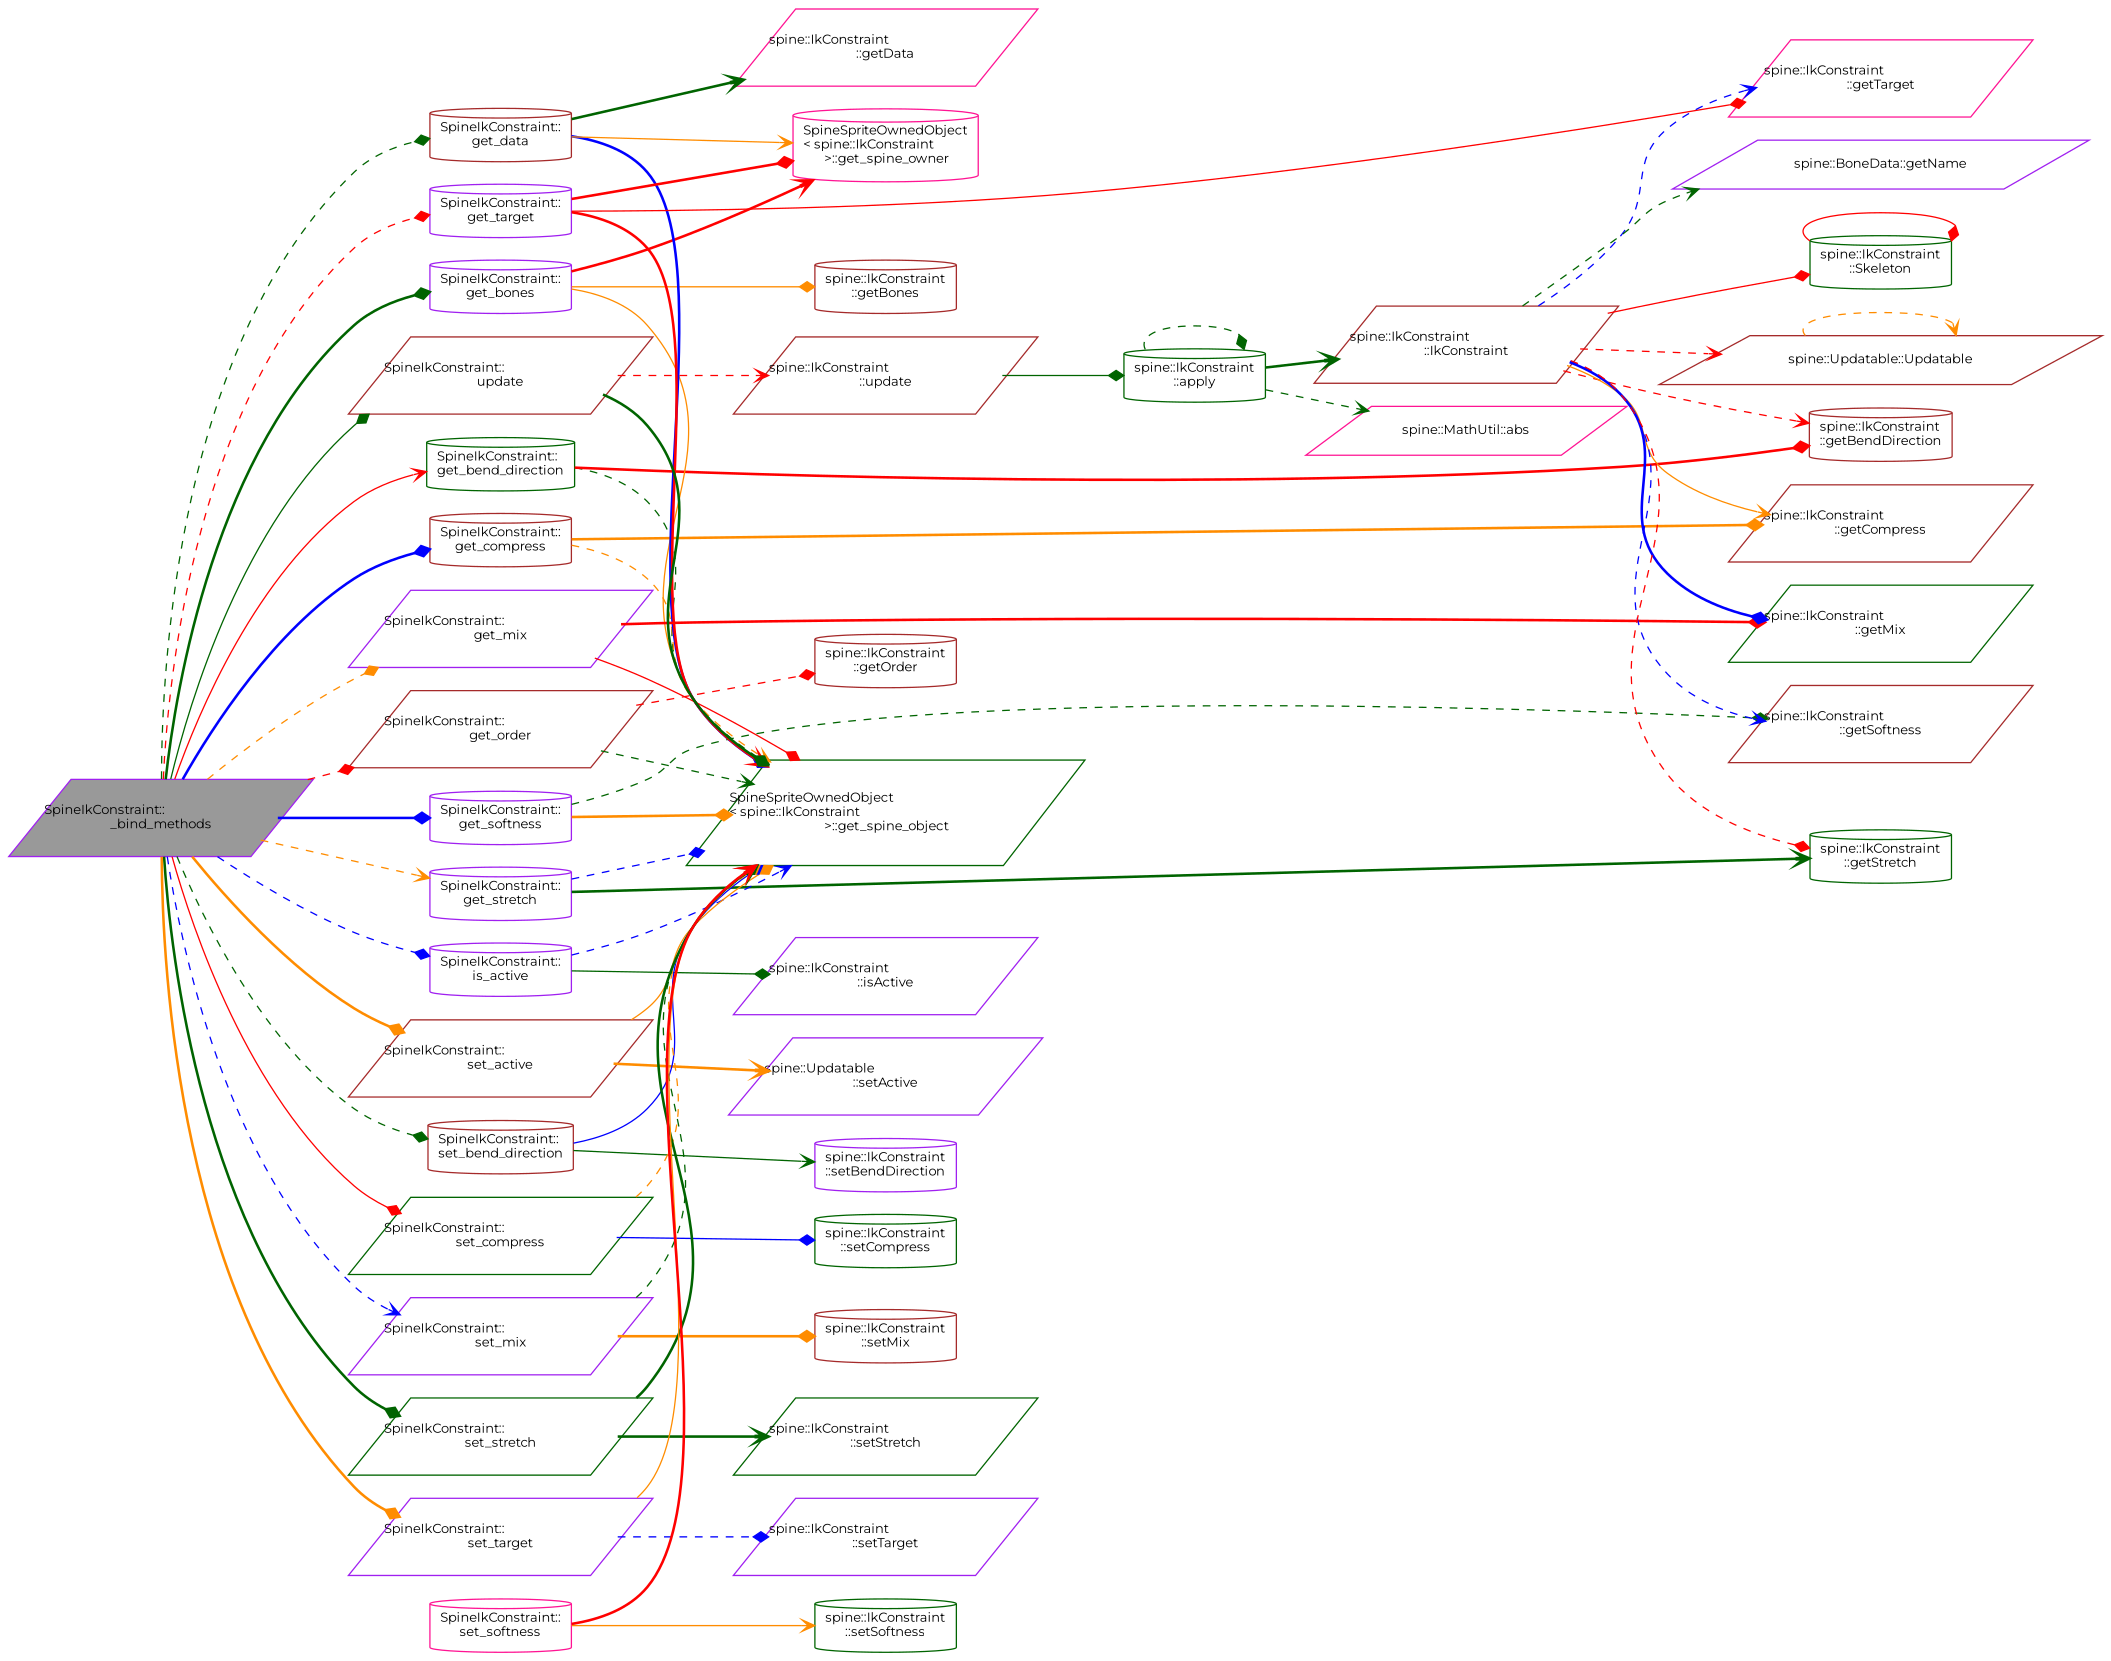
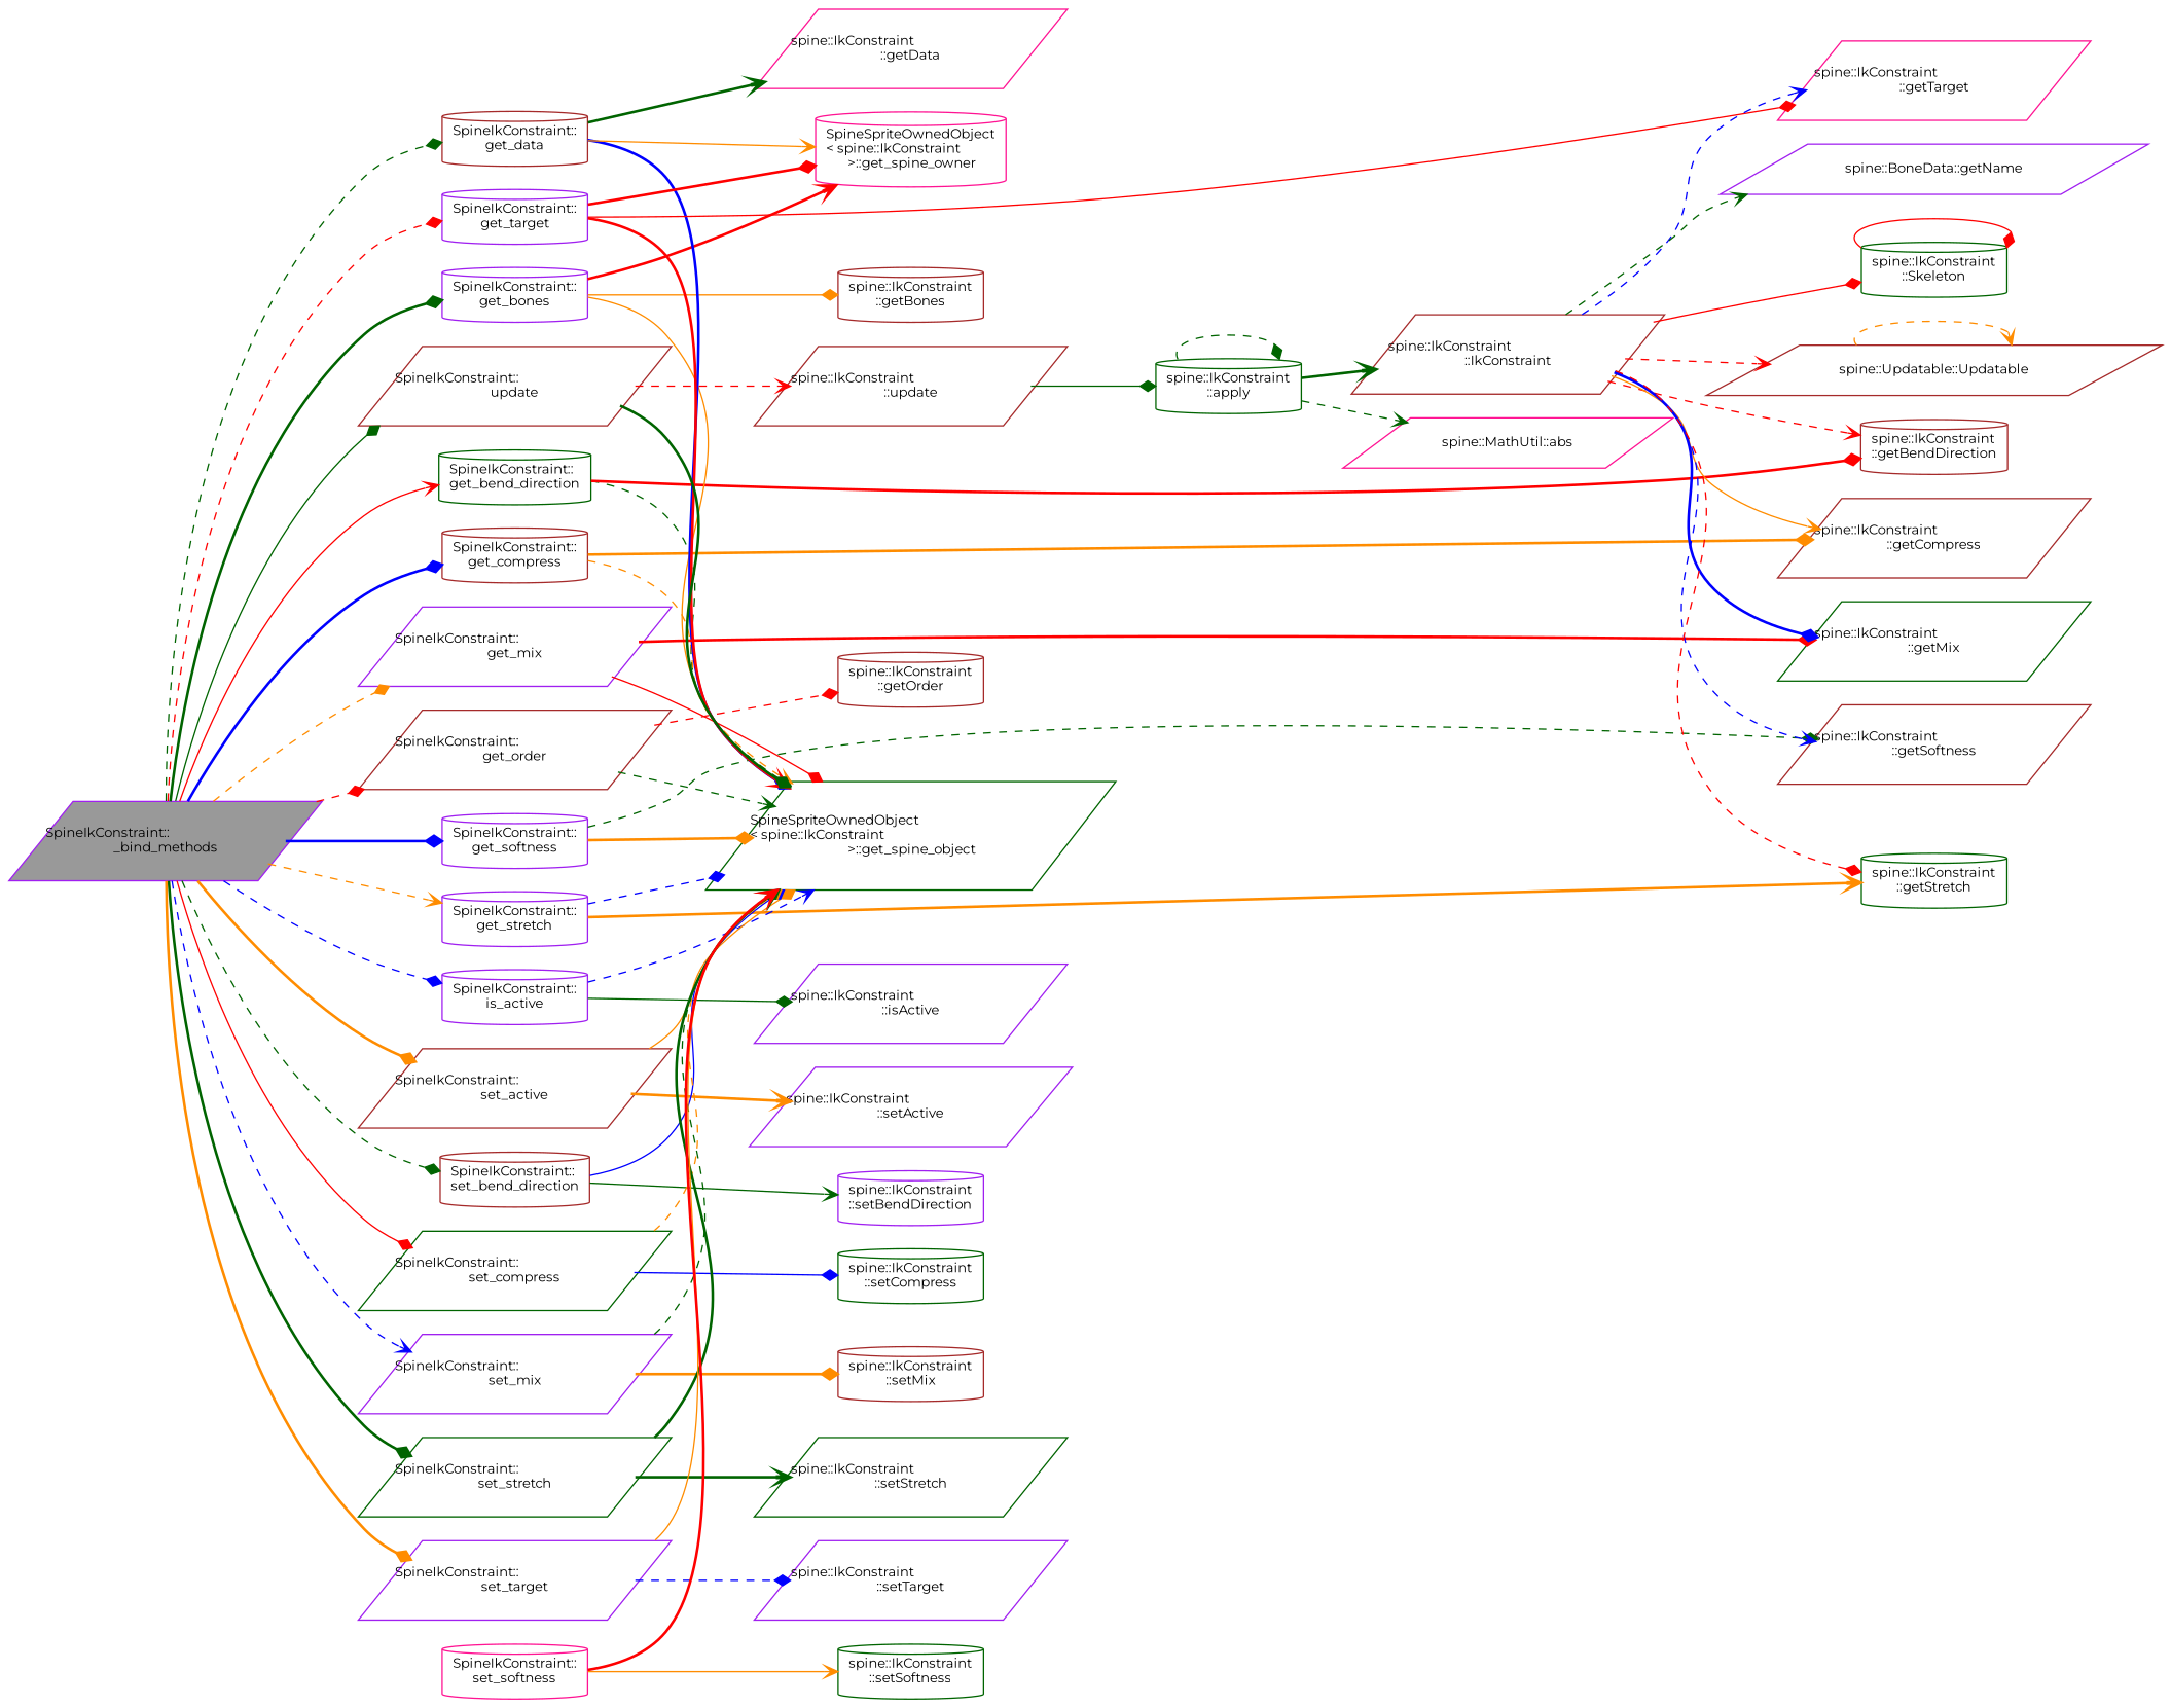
  digraph {
    fontname=Montserrat
    rankdir=LR
    node [color=brown fillcolor=white fontname=Montserrat fontsize=10 shape=parallelogram style=filled]
    edge [arrowhead=diamond color=darkgreen fontname=Montserrat fontsize=10 labelfontname=Helvetica labelfontsize=10 style=dashed]
    n1 [color=purple fillcolor=grey60 fontcolor=black height=0.2 label="SpineIkConstraint::\l_bind_methods" width=0.4]
    n2 [color=darkgreen height=0.2 label="SpineIkConstraint::\lget_bend_direction" shape=cylinder width=0.4]
    n3 [color=purple height=0.2 label="SpineIkConstraint::\lget_bones" shape=cylinder width=0.4]
    n4 [height=0.2 label="SpineIkConstraint::\lget_compress" shape=cylinder width=0.4]
    n5 [height=0.2 label="SpineIkConstraint::\lget_data" shape=cylinder width=0.4]
    n6 [color=purple height=0.2 label="SpineIkConstraint::\lget_mix" width=0.4]
    n7 [height=0.2 label="SpineIkConstraint::\lget_order" width=0.4]
    n8 [color=purple height=0.2 label="SpineIkConstraint::\lget_softness" shape=cylinder width=0.4]
    n9 [color=purple height=0.2 label="SpineIkConstraint::\lget_stretch" shape=cylinder width=0.4]
    n10 [color=purple height=0.2 label="SpineIkConstraint::\lget_target" shape=cylinder width=0.4]
    n11 [color=purple height=0.2 label="SpineIkConstraint::\lis_active" shape=cylinder width=0.4]
    n12 [height=0.2 label="SpineIkConstraint::\lset_active" width=0.4]
    n13 [height=0.2 label="SpineIkConstraint::\lset_bend_direction" shape=cylinder width=0.4]
    n14 [color=darkgreen height=0.2 label="SpineIkConstraint::\lset_compress" width=0.4]
    n15 [color=purple height=0.2 label="SpineIkConstraint::\lset_mix" width=0.4]
    n16 [color=darkgreen height=0.2 label="SpineIkConstraint::\lset_stretch" width=0.4]
    n17 [color=purple height=0.2 label="SpineIkConstraint::\lset_target" width=0.4]
    n18 [height=0.2 label="SpineIkConstraint::\lupdate" width=0.4]
    n19 [color=darkgreen height=0.2 label="SpineSpriteOwnedObject\l\< spine::IkConstraint\l \>::get_spine_object" width=0.4]
    n20 [height=0.2 label="spine::IkConstraint\l::getBendDirection" shape=cylinder width=0.4]
    n21 [color=deeppink height=0.2 label="SpineSpriteOwnedObject\l\< spine::IkConstraint\l \>::get_spine_owner" shape=cylinder width=0.4]
    n22 [height=0.2 label="spine::IkConstraint\l::getBones" shape=cylinder width=0.4]
    n23 [height=0.2 label="spine::IkConstraint\l::getCompress" width=0.4]
    n24 [color=deeppink height=0.2 label="spine::IkConstraint\l::getData" width=0.4]
    n25 [color=darkgreen height=0.2 label="spine::IkConstraint\l::getMix" width=0.4]
    n26 [height=0.2 label="spine::IkConstraint\l::getOrder" shape=cylinder width=0.4]
    n27 [height=0.2 label="spine::IkConstraint\l::getSoftness" width=0.4]
    n28 [color=darkgreen height=0.2 label="spine::IkConstraint\l::getStretch" shape=cylinder width=0.4]
    n29 [color=deeppink height=0.2 label="spine::IkConstraint\l::getTarget" width=0.4]
    n30 [color=purple height=0.2 label="spine::IkConstraint\l::isActive" width=0.4]
-   n31 [color=purple height=0.2 label="spine::Updatable\l::setActive" width=0.4]
+   n31 [color=purple height=0.2 label="spine::IkConstraint\l::setActive" width=0.4]
    n32 [color=purple height=0.2 label="spine::IkConstraint\l::setBendDirection" shape=cylinder width=0.4]
    n33 [color=darkgreen height=0.2 label="spine::IkConstraint\l::setCompress" shape=cylinder width=0.4]
    n34 [height=0.2 label="spine::IkConstraint\l::setMix" shape=cylinder width=0.4]
    n35 [color=deeppink height=0.2 label="SpineIkConstraint::\lset_softness" shape=cylinder width=0.4]
    n36 [color=darkgreen height=0.2 label="spine::IkConstraint\l::setSoftness" shape=cylinder width=0.4]
    n37 [color=darkgreen height=0.2 label="spine::IkConstraint\l::setStretch" width=0.4]
    n38 [color=purple height=0.2 label="spine::IkConstraint\l::setTarget" width=0.4]
    n39 [height=0.2 label="spine::IkConstraint\l::update" width=0.4]
    n40 [color=darkgreen height=0.2 label="spine::IkConstraint\l::apply" shape=cylinder width=0.4]
    n41 [color=deeppink height=0.2 label="spine::MathUtil::abs" width=0.4]
    n42 [height=0.2 label="spine::IkConstraint\l::IkConstraint" width=0.4]
    n43 [color=purple height=0.2 label="spine::BoneData::getName" width=0.4]
    n44 [color=darkgreen height=0.2 label="spine::IkConstraint\l::Skeleton" shape=cylinder width=0.4]
    n45 [height=0.2 label="spine::Updatable::Updatable" width=0.4]
    n1 -> n2 [arrowhead=vee color=red style=solid]
    n1 -> n3 [style=bold]
    n1 -> n4 [color=blue style=bold]
    n1 -> n5
    n1 -> n6 [color=darkorange]
    n1 -> n7 [color=red]
    n1 -> n8 [color=blue style=bold]
    n1 -> n9 [arrowhead=vee color=darkorange]
    n1 -> n10 [color=red]
    n1 -> n11 [color=blue]
    n1 -> n12 [color=darkorange style=bold]
    n1 -> n13
    n1 -> n14 [color=red style=solid]
    n1 -> n15 [arrowhead=vee color=blue]
    n1 -> n16 [style=bold]
    n1 -> n17 [color=darkorange style=bold]
    n1 -> n18 [style=solid]
    n2 -> n19
    n2 -> n20 [color=red style=bold]
    n3 -> n19 [color=darkorange style=solid]
    n3 -> n21 [arrowhead=vee color=red style=bold]
    n3 -> n22 [color=darkorange style=solid]
    n4 -> n19 [arrowhead=vee color=darkorange]
    n4 -> n23 [color=darkorange style=bold]
    n5 -> n19 [color=blue style=bold]
    n5 -> n21 [arrowhead=vee color=darkorange style=solid]
    n5 -> n24 [arrowhead=vee style=bold]
    n6 -> n19 [color=red style=solid]
    n6 -> n25 [color=red style=bold]
    n7 -> n19 [arrowhead=vee]
    n7 -> n26 [color=red]
    n8 -> n19 [color=darkorange style=bold]
    n8 -> n27
    n9 -> n19 [color=blue]
-   n9 -> n28 [arrowhead=vee style=bold]
+   n9 -> n28 [arrowhead=vee color=darkorange style=bold]
    n10 -> n19 [arrowhead=vee color=red style=bold]
    n10 -> n21 [color=red style=bold]
    n10 -> n29 [color=red style=solid]
    n11 -> n19 [arrowhead=vee color=blue]
    n11 -> n30 [style=solid]
    n12 -> n19 [color=darkorange style=solid]
    n12 -> n31 [arrowhead=vee color=darkorange style=bold]
    n13 -> n19 [color=blue style=solid]
    n13 -> n32 [arrowhead=vee style=solid]
    n14 -> n19 [color=darkorange]
    n14 -> n33 [color=blue style=solid]
    n15 -> n19
    n15 -> n34 [color=darkorange style=bold]
    n16 -> n19 [arrowhead=vee style=bold]
    n16 -> n37 [arrowhead=vee style=bold]
    n17 -> n19 [arrowhead=vee color=darkorange style=solid]
    n17 -> n38 [color=blue]
    n18 -> n19 [style=bold]
    n18 -> n39 [arrowhead=vee color=red]
    n35 -> n19 [arrowhead=vee color=red style=bold]
    n35 -> n36 [arrowhead=vee color=darkorange style=solid]
    n39 -> n40 [style=solid]
    n40 -> n40
    n40 -> n41 [arrowhead=vee]
    n40 -> n42 [arrowhead=vee style=bold]
    n42 -> n20 [arrowhead=vee color=red]
    n42 -> n23 [arrowhead=vee color=darkorange style=solid]
    n42 -> n25 [color=blue style=bold]
    n42 -> n27 [arrowhead=vee color=blue]
    n42 -> n28 [color=red]
    n42 -> n29 [arrowhead=vee color=blue]
    n42 -> n43 [arrowhead=vee]
    n42 -> n44 [color=red style=solid]
    n42 -> n45 [arrowhead=vee color=red]
    n44 -> n44 [color=red style=solid]
    n45 -> n45 [arrowhead=vee color=darkorange]
  }
